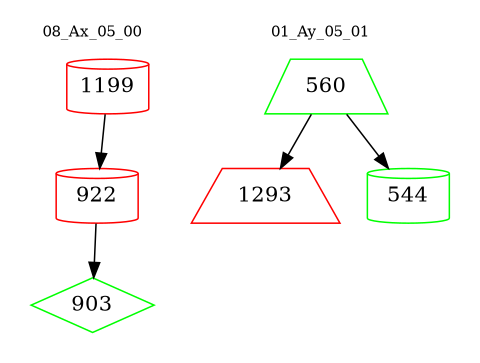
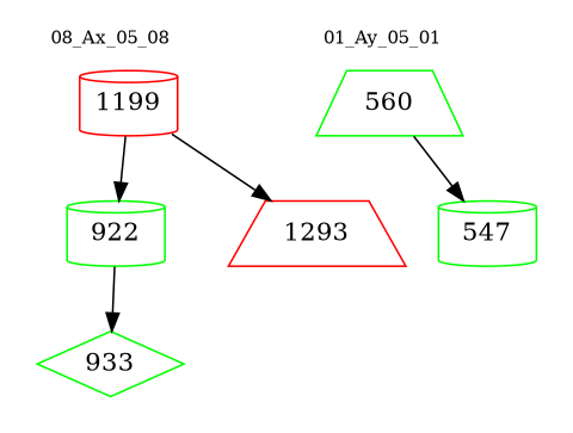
  digraph {
    node [color=green shape=cylinder]
    edge [color=black]
-   n1 [color=red label=922]
-   n2 [label=903 shape=diamond]
+   n1 [label=922]
+   n2 [label=933 shape=diamond]
    n3 [color=red label=1199]
    n4 [label=560 shape=trapezium]
-   n5 [label=544]
+   n5 [label=547]
    n6 [color=red label=1293 shape=trapezium]
    subgraph cluster_1 {
      color=white
      fontsize=10
-     label="08_Ax_05_00"
+     label="08_Ax_05_08"
      n1
      n2
      n3
    }
    subgraph cluster_2 {
      color=white
      fontsize=10
      label="01_Ay_05_01"
      n4
      n5
      n6
    }
    n1 -> n2
    n3 -> n1
    n4 -> n5
-   n4 -> n6
+   n3 -> n6
  }
